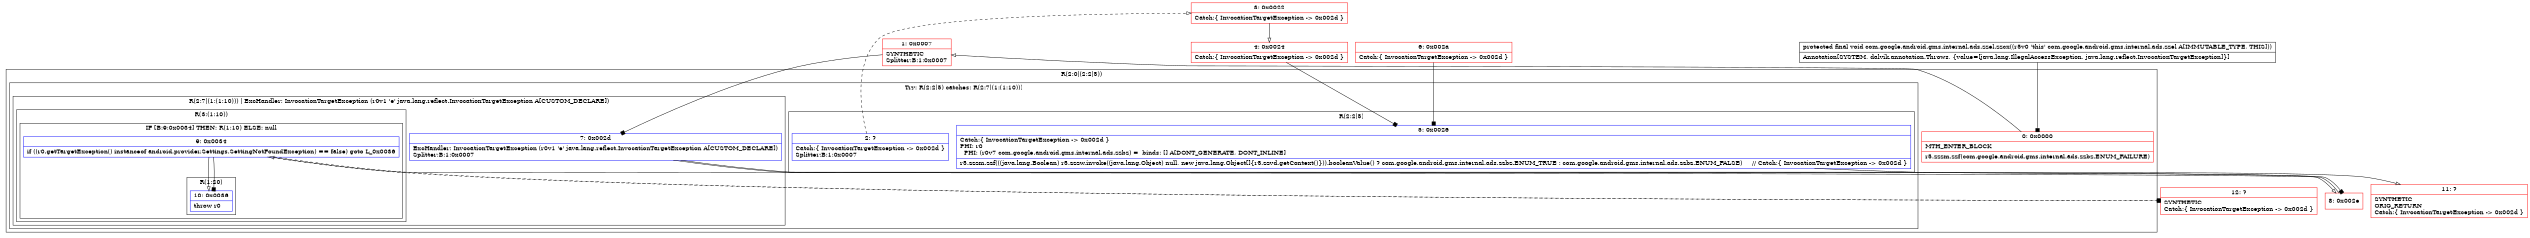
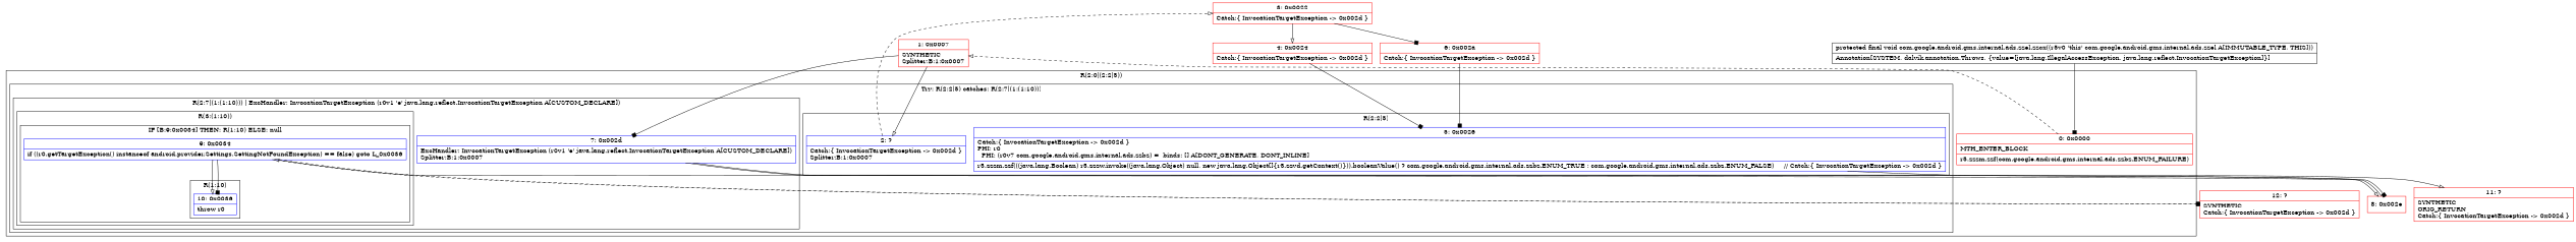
  digraph {
    fontname="DejaVu Serif"
    node [color=red fontname="DejaVu Serif" shape=record]
    edge [arrowhead=box fontname="DejaVu Serif"]
    n1 [color=blue label="{2\:\ ?|Catch:\{ InvocationTargetException \-\> 0x002d \}\lSplitter:B:1:0x0007\l}"]
    n2 [color=blue label="{5\:\ 0x0026|Catch:\{ InvocationTargetException \-\> 0x002d \}\lPHI: r0 \l  PHI: (r0v7 com.google.android.gms.internal.ads.zzbz) =  binds: [] A[DONT_GENERATE, DONT_INLINE]\l|r5.zzzm.zzf(((java.lang.Boolean) r5.zzzw.invoke((java.lang.Object) null, new java.lang.Object[]\{r5.zzvd.getContext()\})).booleanValue() ? com.google.android.gms.internal.ads.zzbz.ENUM_TRUE : com.google.android.gms.internal.ads.zzbz.ENUM_FALSE)     \/\/ Catch:\{ InvocationTargetException \-\> 0x002d \}\l}"]
    n3 [color=blue label="{10\:\ 0x0036|throw r0\l}"]
    n4 [color=blue label="{9\:\ 0x0034|if ((r0.getTargetException() instanceof android.provider.Settings.SettingNotFoundException) == false) goto L_0x0036\l}"]
    n5 [color=blue label="{7\:\ 0x002d|ExcHandler: InvocationTargetException (r0v1 'e' java.lang.reflect.InvocationTargetException A[CUSTOM_DECLARE])\lSplitter:B:1:0x0007\l}"]
    n6 [label="{0\:\ 0x0000|MTH_ENTER_BLOCK\l|r5.zzzm.zzf(com.google.android.gms.internal.ads.zzbz.ENUM_FAILURE)\l}"]
    n7 [label="{3\:\ 0x0022|Catch:\{ InvocationTargetException \-\> 0x002d \}\l}"]
    n8 [label="{11\:\ ?|SYNTHETIC\lORIG_RETURN\lCatch:\{ InvocationTargetException \-\> 0x002d \}\l}"]
    n9 [label="{12\:\ ?|SYNTHETIC\lCatch:\{ InvocationTargetException \-\> 0x002d \}\l}"]
    n10 [label="{8\:\ 0x002e}"]
    n11 [label="{1\:\ 0x0007|SYNTHETIC\lSplitter:B:1:0x0007\l}"]
    n12 [label="{4\:\ 0x0024|Catch:\{ InvocationTargetException \-\> 0x002d \}\l}"]
    n13 [label="{6\:\ 0x002a|Catch:\{ InvocationTargetException \-\> 0x002d \}\l}"]
    n14 [label="{protected final void com.google.android.gms.internal.ads.zzel.zzcx((r5v0 'this' com.google.android.gms.internal.ads.zzel A[IMMUTABLE_TYPE, THIS]))  | Annotation[SYSTEM, dalvik.annotation.Throws, \{value=[java.lang.IllegalAccessException, java.lang.reflect.InvocationTargetException]\}]\l}" color=""]
    subgraph cluster_1 {
      label="R(2:0|(2:2|5))"
      n6
      subgraph cluster_2 {
        label="Try: R(2:2|5) catches: R(2:7|(1:(1:10)))"
        subgraph cluster_3 {
          label="R(2:2|5)"
          n1
          n2
        }
        subgraph cluster_4 {
          label="R(2:7|(1:(1:10))) | ExcHandler: InvocationTargetException (r0v1 'e' java.lang.reflect.InvocationTargetException A[CUSTOM_DECLARE])\l"
          n5
          subgraph cluster_5 {
            label="R(3:(1:10))"
            subgraph cluster_6 {
              label="IF [B:9:0x0034] THEN: R(1:10) ELSE: null"
              n4
              subgraph cluster_7 {
-               label="R(1:20)"
+               label="R(1:10)"
                n3
              }
            }
          }
        }
      }
    }
    subgraph cluster_8 {
      label="R(2:7|(1:(1:10))) | ExcHandler: InvocationTargetException (r0v1 'e' java.lang.reflect.InvocationTargetException A[CUSTOM_DECLARE])\l"
      subgraph cluster_9 {
        label="R(1:(1:10))"
        subgraph cluster_10 {
          label="IF [B:9:0x0034] THEN: R(1:10) ELSE: null"
          subgraph cluster_11 {
            label="R(1:10)"
          }
        }
      }
    }
    n1 -> n7 [arrowhead=onormal style=dashed]
    n2 -> n8 [arrowhead=onormal]
    n4 -> n3 [arrowhead=onormal]
    n4 -> n3
    n4 -> n9 [style=dashed]
    n4 -> n9 [style=dashed]
    n5 -> n10 [arrowhead=onormal]
    n5 -> n10
-   n6 -> n11 [arrowhead=onormal]
+   n6 -> n11 [arrowhead=onormal style=dashed]
    n7 -> n12 [arrowhead=onormal]
+   n7 -> n13
    n10 -> n4 [arrowhead=onormal]
+   n11 -> n1 [arrowhead=onormal]
    n11 -> n5
    n12 -> n2
    n13 -> n2
    n14 -> n6
  }
